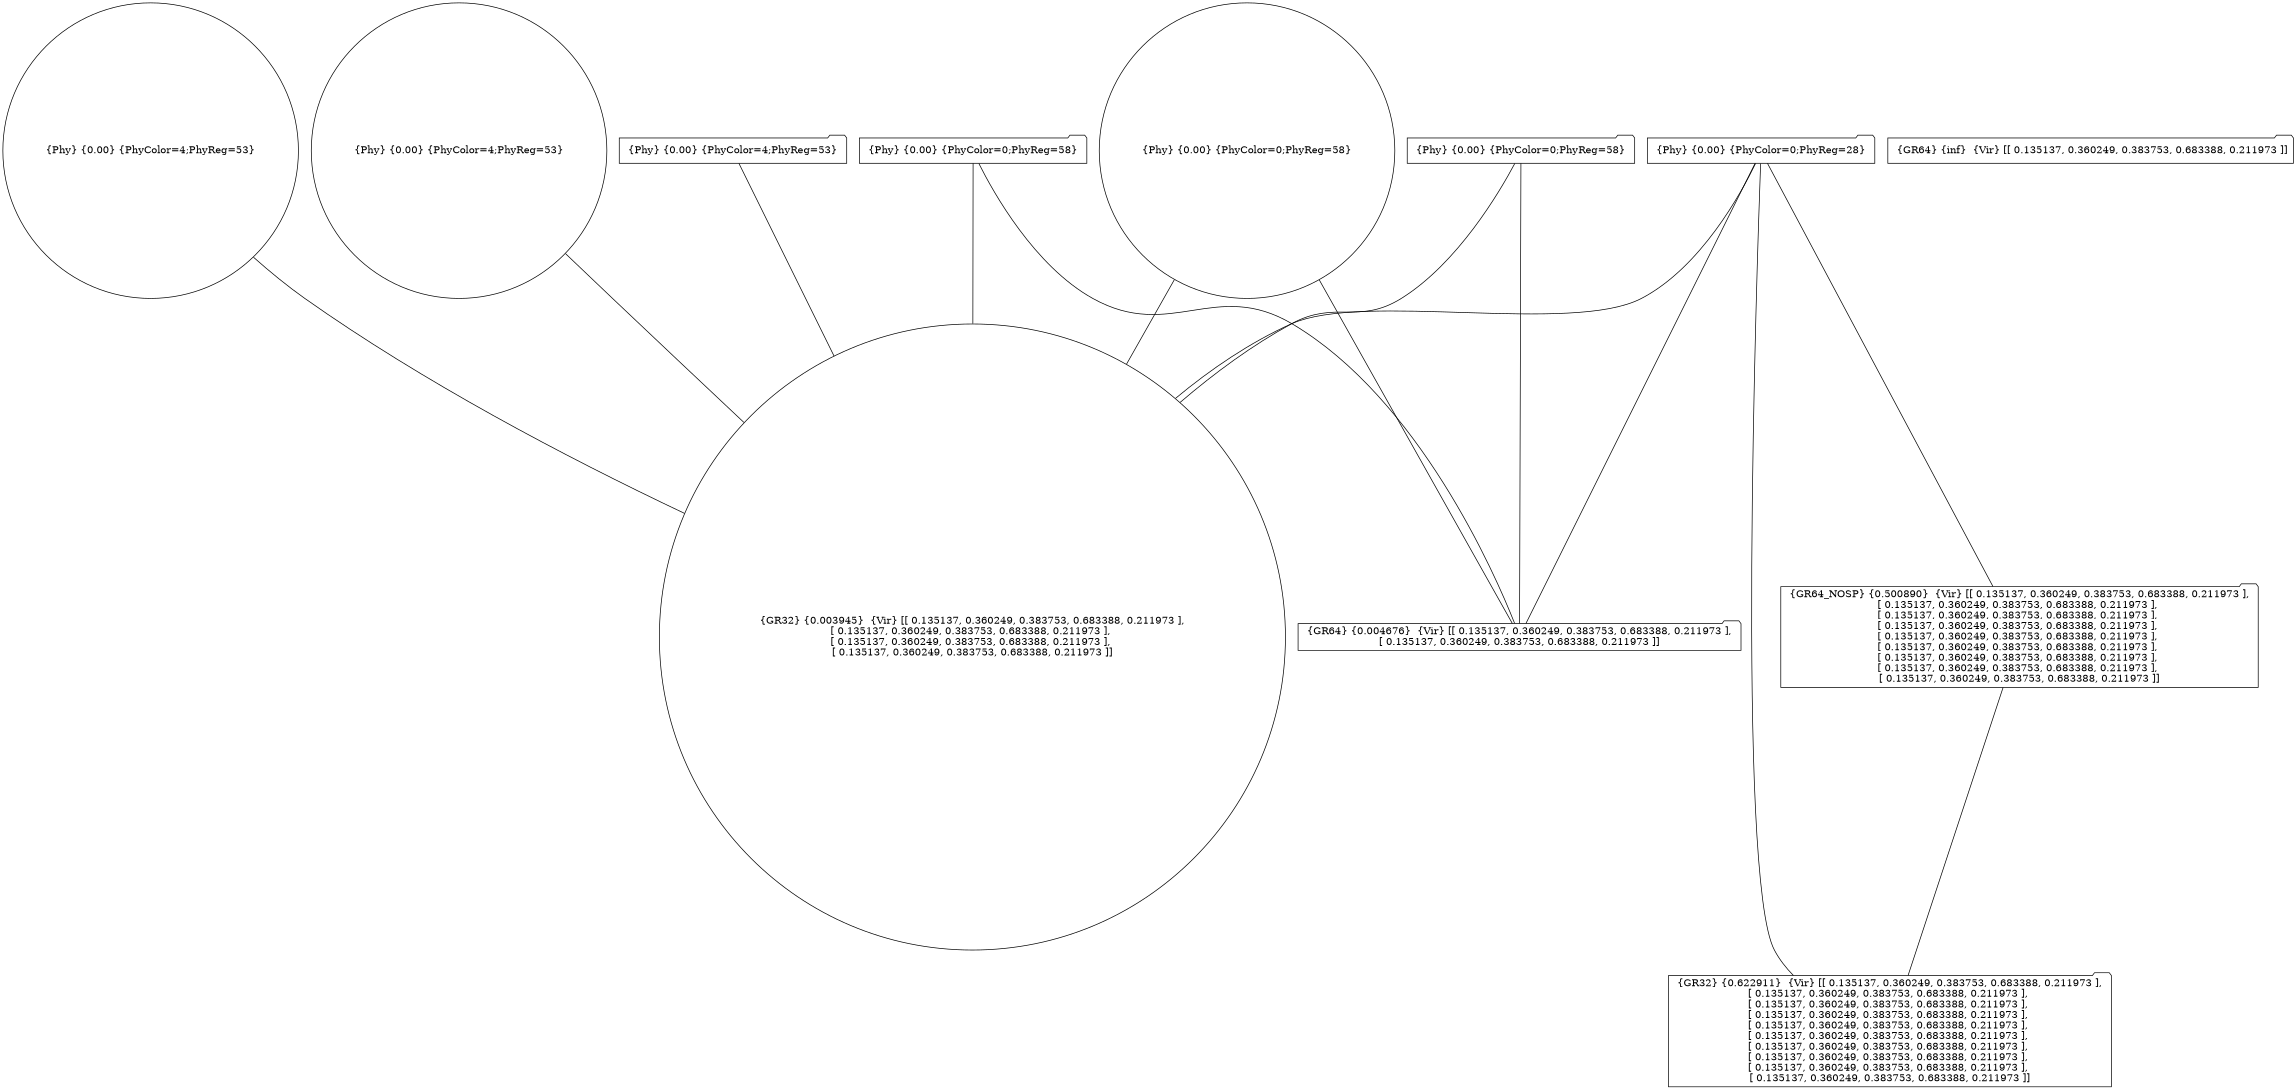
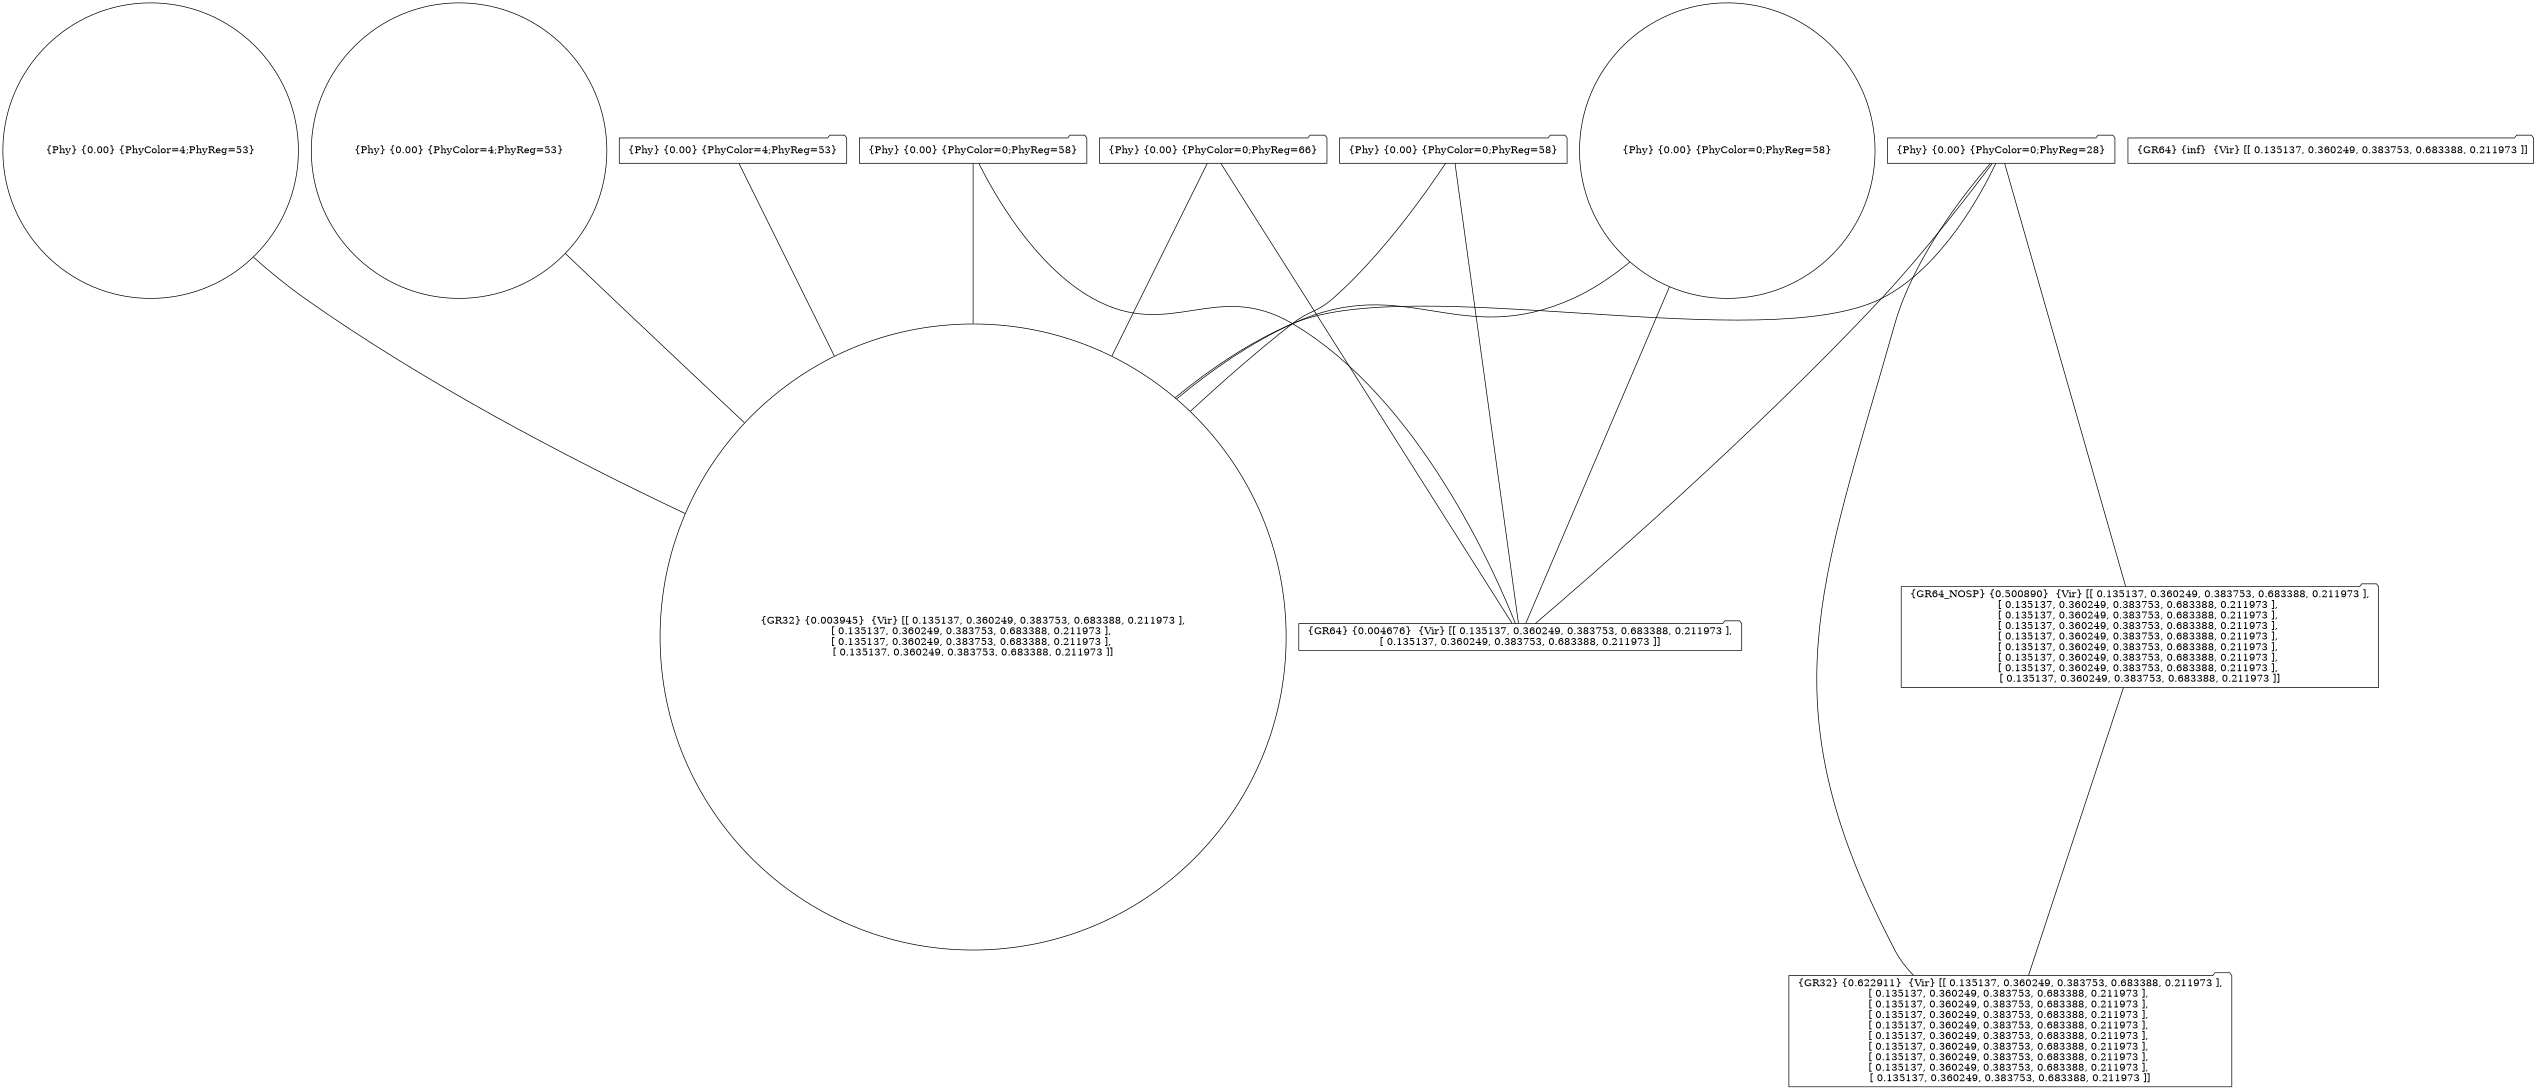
  graph {
    FileName="/home/venkat/IF-DV/Rohit/regAlloc/ML-Register-Allocation/sample/data/fibonaccidevS/LLC_FLOW_FROM_SRC/llfilesO3/fib2.ll"
    Function=main
    Function_ID=2
    NumRegisters=283
    NumRegistersUnit=164
    node [shape=folder]
    n1 [label=" {Phy} {0.00} {PhyColor=0;PhyReg=28} "]
    n2 [label=" {GR32} {0.003945}  {Vir} [[ 0.135137, 0.360249, 0.383753, 0.683388, 0.211973 ], \n[ 0.135137, 0.360249, 0.383753, 0.683388, 0.211973 ], \n[ 0.135137, 0.360249, 0.383753, 0.683388, 0.211973 ], \n[ 0.135137, 0.360249, 0.383753, 0.683388, 0.211973 ]]" shape=circle]
    n3 [label=" {GR64} {0.004676}  {Vir} [[ 0.135137, 0.360249, 0.383753, 0.683388, 0.211973 ], \n[ 0.135137, 0.360249, 0.383753, 0.683388, 0.211973 ]]"]
    n4 [label=" {GR64_NOSP} {0.500890}  {Vir} [[ 0.135137, 0.360249, 0.383753, 0.683388, 0.211973 ], \n[ 0.135137, 0.360249, 0.383753, 0.683388, 0.211973 ], \n[ 0.135137, 0.360249, 0.383753, 0.683388, 0.211973 ], \n[ 0.135137, 0.360249, 0.383753, 0.683388, 0.211973 ], \n[ 0.135137, 0.360249, 0.383753, 0.683388, 0.211973 ], \n[ 0.135137, 0.360249, 0.383753, 0.683388, 0.211973 ], \n[ 0.135137, 0.360249, 0.383753, 0.683388, 0.211973 ], \n[ 0.135137, 0.360249, 0.383753, 0.683388, 0.211973 ], \n[ 0.135137, 0.360249, 0.383753, 0.683388, 0.211973 ]]"]
    n5 [label=" {GR32} {0.622911}  {Vir} [[ 0.135137, 0.360249, 0.383753, 0.683388, 0.211973 ], \n[ 0.135137, 0.360249, 0.383753, 0.683388, 0.211973 ], \n[ 0.135137, 0.360249, 0.383753, 0.683388, 0.211973 ], \n[ 0.135137, 0.360249, 0.383753, 0.683388, 0.211973 ], \n[ 0.135137, 0.360249, 0.383753, 0.683388, 0.211973 ], \n[ 0.135137, 0.360249, 0.383753, 0.683388, 0.211973 ], \n[ 0.135137, 0.360249, 0.383753, 0.683388, 0.211973 ], \n[ 0.135137, 0.360249, 0.383753, 0.683388, 0.211973 ], \n[ 0.135137, 0.360249, 0.383753, 0.683388, 0.211973 ], \n[ 0.135137, 0.360249, 0.383753, 0.683388, 0.211973 ]]"]
    n6 [label=" {Phy} {0.00} {PhyColor=4;PhyReg=53} " shape=circle]
    n7 [label=" {Phy} {0.00} {PhyColor=4;PhyReg=53} " shape=circle]
    n8 [label=" {Phy} {0.00} {PhyColor=4;PhyReg=53} "]
    n9 [label=" {Phy} {0.00} {PhyColor=0;PhyReg=58} "]
    n10 [label=" {Phy} {0.00} {PhyColor=0;PhyReg=58} " shape=circle]
    n11 [label=" {Phy} {0.00} {PhyColor=0;PhyReg=58} "]
+   n12 [label=" {Phy} {0.00} {PhyColor=0;PhyReg=66} "]
    n13 [label=" {GR64} {inf}  {Vir} [[ 0.135137, 0.360249, 0.383753, 0.683388, 0.211973 ]]"]
    n1 -- n2
    n1 -- n3
    n1 -- n4
    n1 -- n5
    n4 -- n5
    n6 -- n2
    n7 -- n2
    n8 -- n2
    n9 -- n2
    n9 -- n3
    n10 -- n2
    n10 -- n3
    n11 -- n2
    n11 -- n3
+   n12 -- n2
+   n12 -- n3
  }
